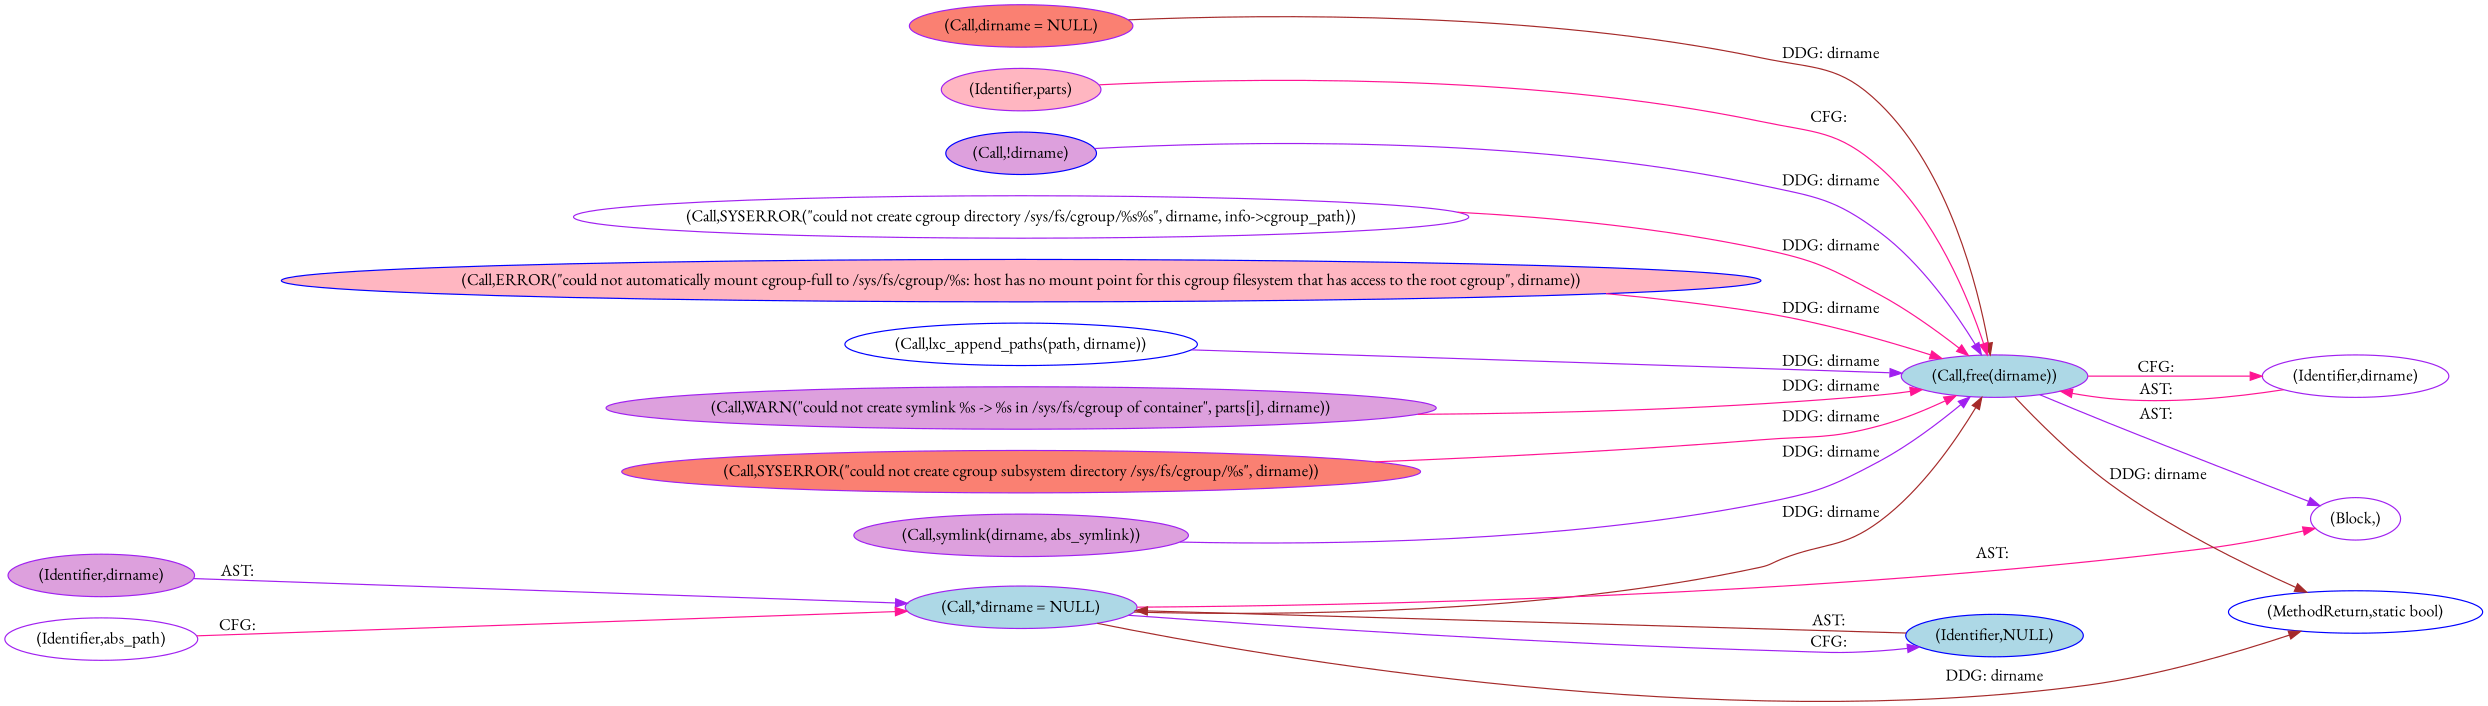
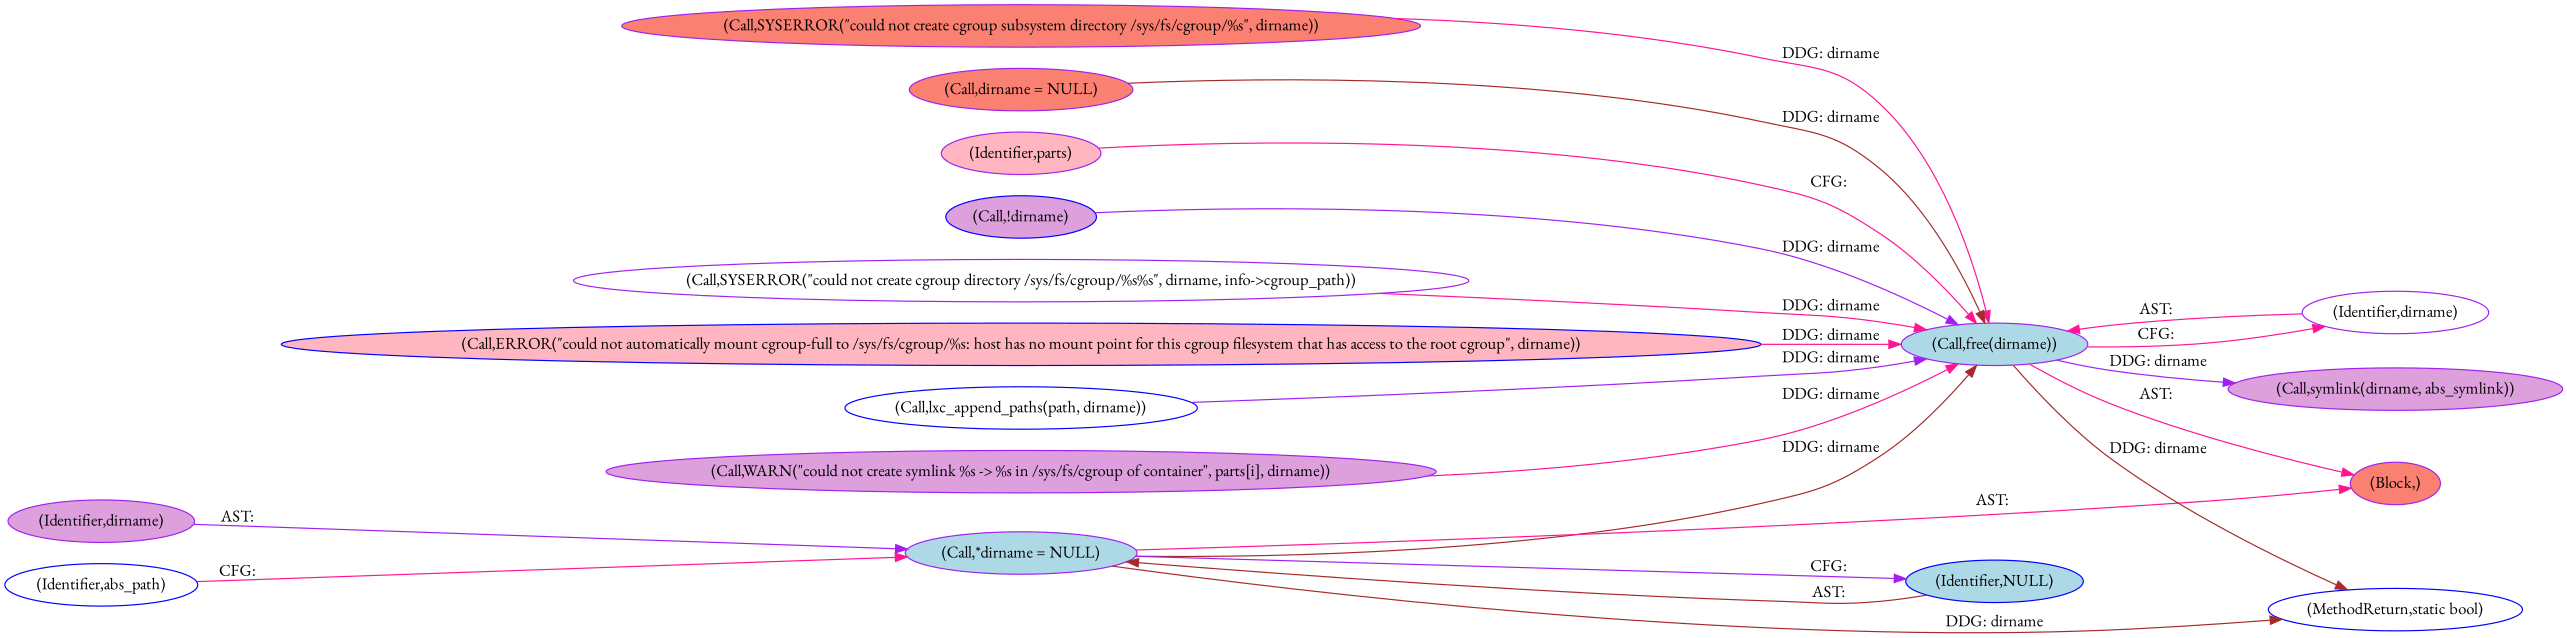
  digraph {
    fontname="EB Garamond"
    rankdir=LR
    node [color=purple fillcolor=white fontname="EB Garamond" style=filled]
    edge [color=deeppink fontname="EB Garamond"]
    n1 [fillcolor=lightblue label="(Call,*dirname = NULL)"]
    n2 [fillcolor=lightblue label="(Call,free(dirname))"]
-   n3 [label="(Block,)"]
+   n3 [fillcolor=salmon label="(Block,)"]
    n4 [color=blue fillcolor=lightblue label="(Identifier,NULL)"]
    n5 [color=blue label="(MethodReturn,static bool)"]
    n6 [label="(Identifier,dirname)"]
    n7 [fillcolor=salmon label="(Call,SYSERROR(\"could not create cgroup subsystem directory /sys/fs/cgroup/%s\", dirname))"]
    n8 [fillcolor=plum label="(Identifier,dirname)"]
    n9 [fillcolor=plum label="(Call,symlink(dirname, abs_symlink))"]
-   n10 [label="(Identifier,abs_path)"]
+   n10 [color=blue label="(Identifier,abs_path)"]
    n11 [fillcolor=salmon label="(Call,dirname = NULL)"]
    n12 [fillcolor=lightpink label="(Identifier,parts)"]
    n13 [color=blue fillcolor=plum label="(Call,!dirname)"]
    n14 [label="(Call,SYSERROR(\"could not create cgroup directory /sys/fs/cgroup/%s%s\", dirname, info->cgroup_path))"]
    n15 [color=blue fillcolor=lightpink label="(Call,ERROR(\"could not automatically mount cgroup-full to /sys/fs/cgroup/%s: host has no mount point for this cgroup filesystem that has access to the root cgroup\", dirname))"]
    n16 [color=blue label="(Call,lxc_append_paths(path, dirname))"]
    n17 [fillcolor=plum label="(Call,WARN(\"could not create symlink %s -> %s in /sys/fs/cgroup of container\", parts[i], dirname))"]
    n1 -> n2 [color=brown label="DDG: dirname"]
    n1 -> n3 [label="AST: "]
    n1 -> n4 [color=purple label="CFG: "]
    n1 -> n5 [color=brown label="DDG: dirname"]
-   n2 -> n3 [color=purple label="AST: "]
+   n2 -> n3 [label="AST: "]
    n2 -> n5 [color=brown label="DDG: dirname"]
    n2 -> n6 [label="CFG: "]
    n4 -> n1 [color=brown label="AST: "]
    n6 -> n2 [label="AST: "]
    n7 -> n2 [label="DDG: dirname"]
    n8 -> n1 [color=purple label="AST: "]
-   n9 -> n2 [color=purple label="DDG: dirname"]
+   n2 -> n9 [color=purple label="DDG: dirname"]
    n10 -> n1 [label="CFG: "]
    n11 -> n2 [color=brown label="DDG: dirname"]
    n12 -> n2 [label="CFG: "]
    n13 -> n2 [color=purple label="DDG: dirname"]
    n14 -> n2 [label="DDG: dirname"]
    n15 -> n2 [label="DDG: dirname"]
    n16 -> n2 [color=purple label="DDG: dirname"]
    n17 -> n2 [label="DDG: dirname"]
  }
